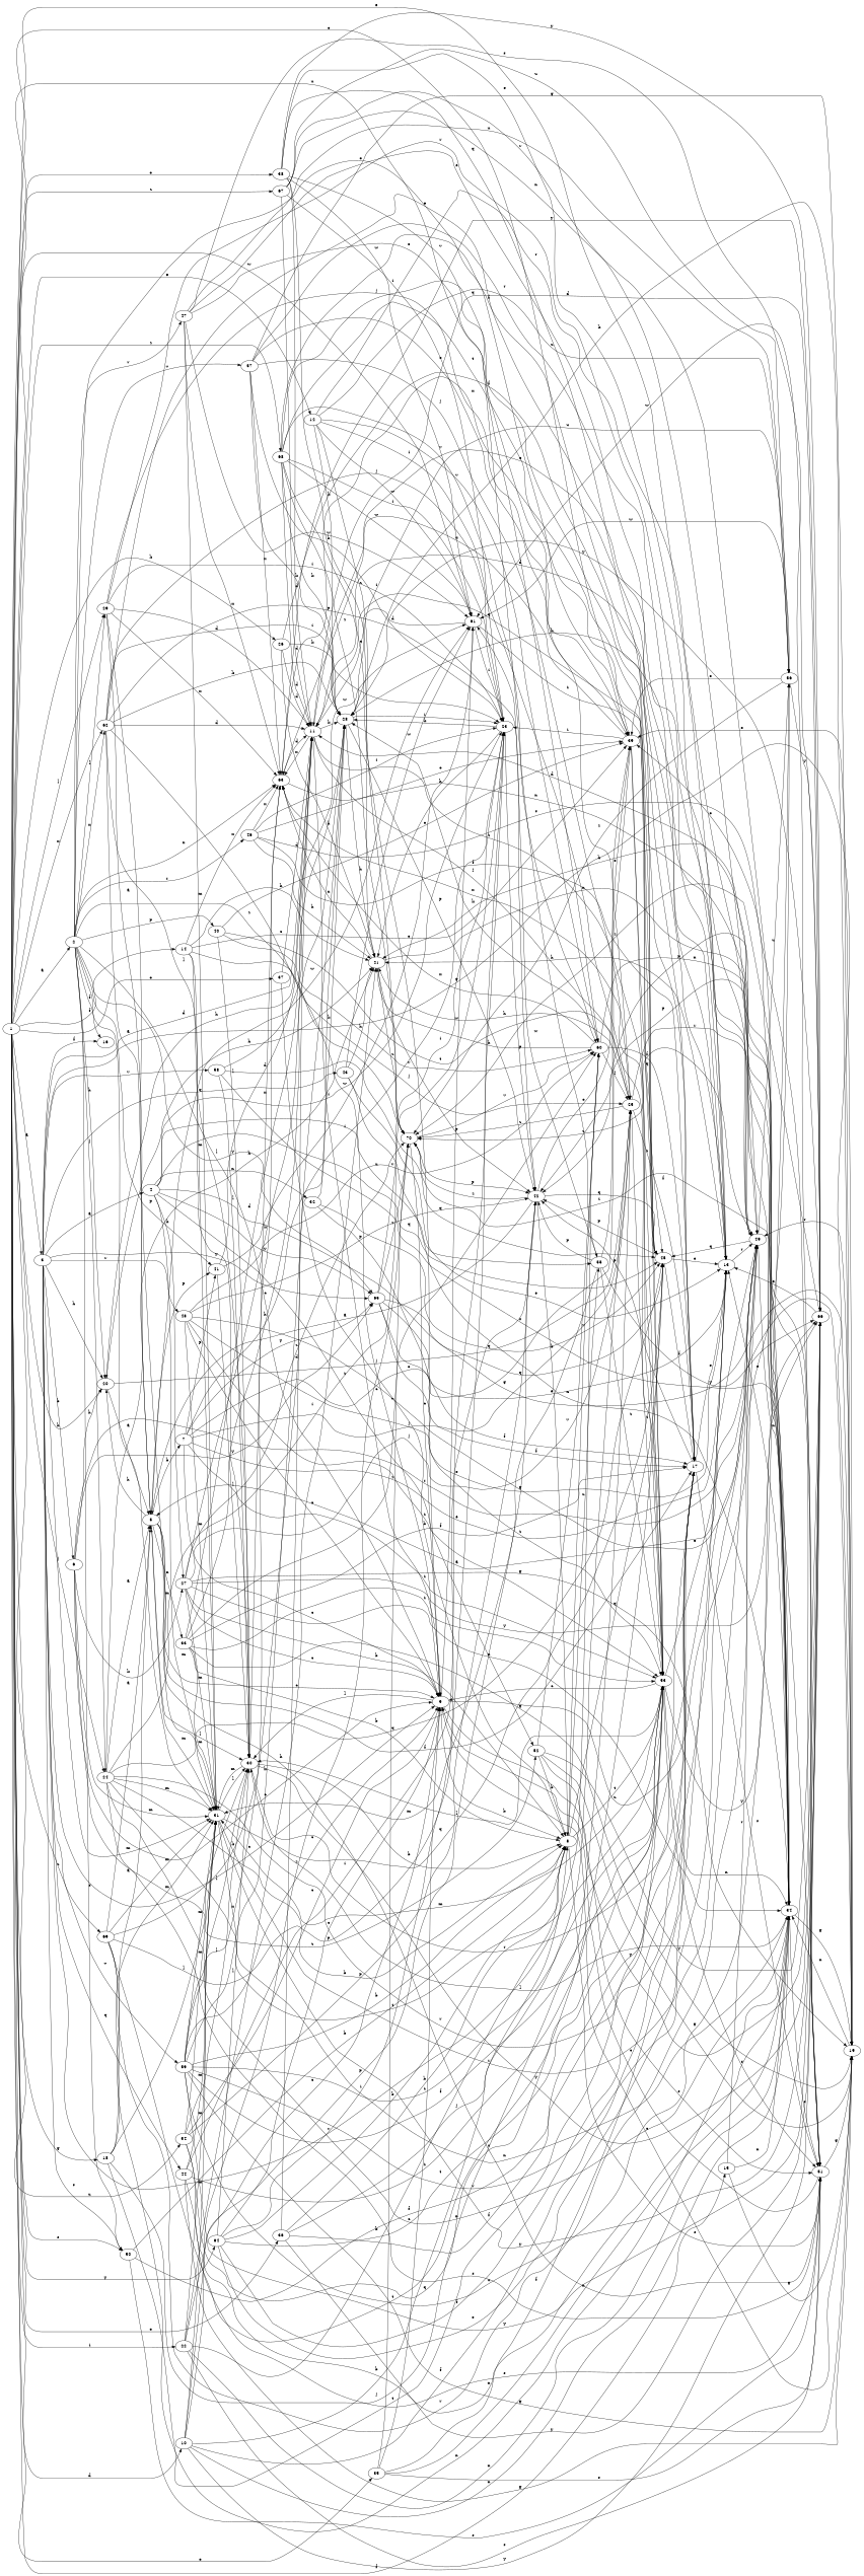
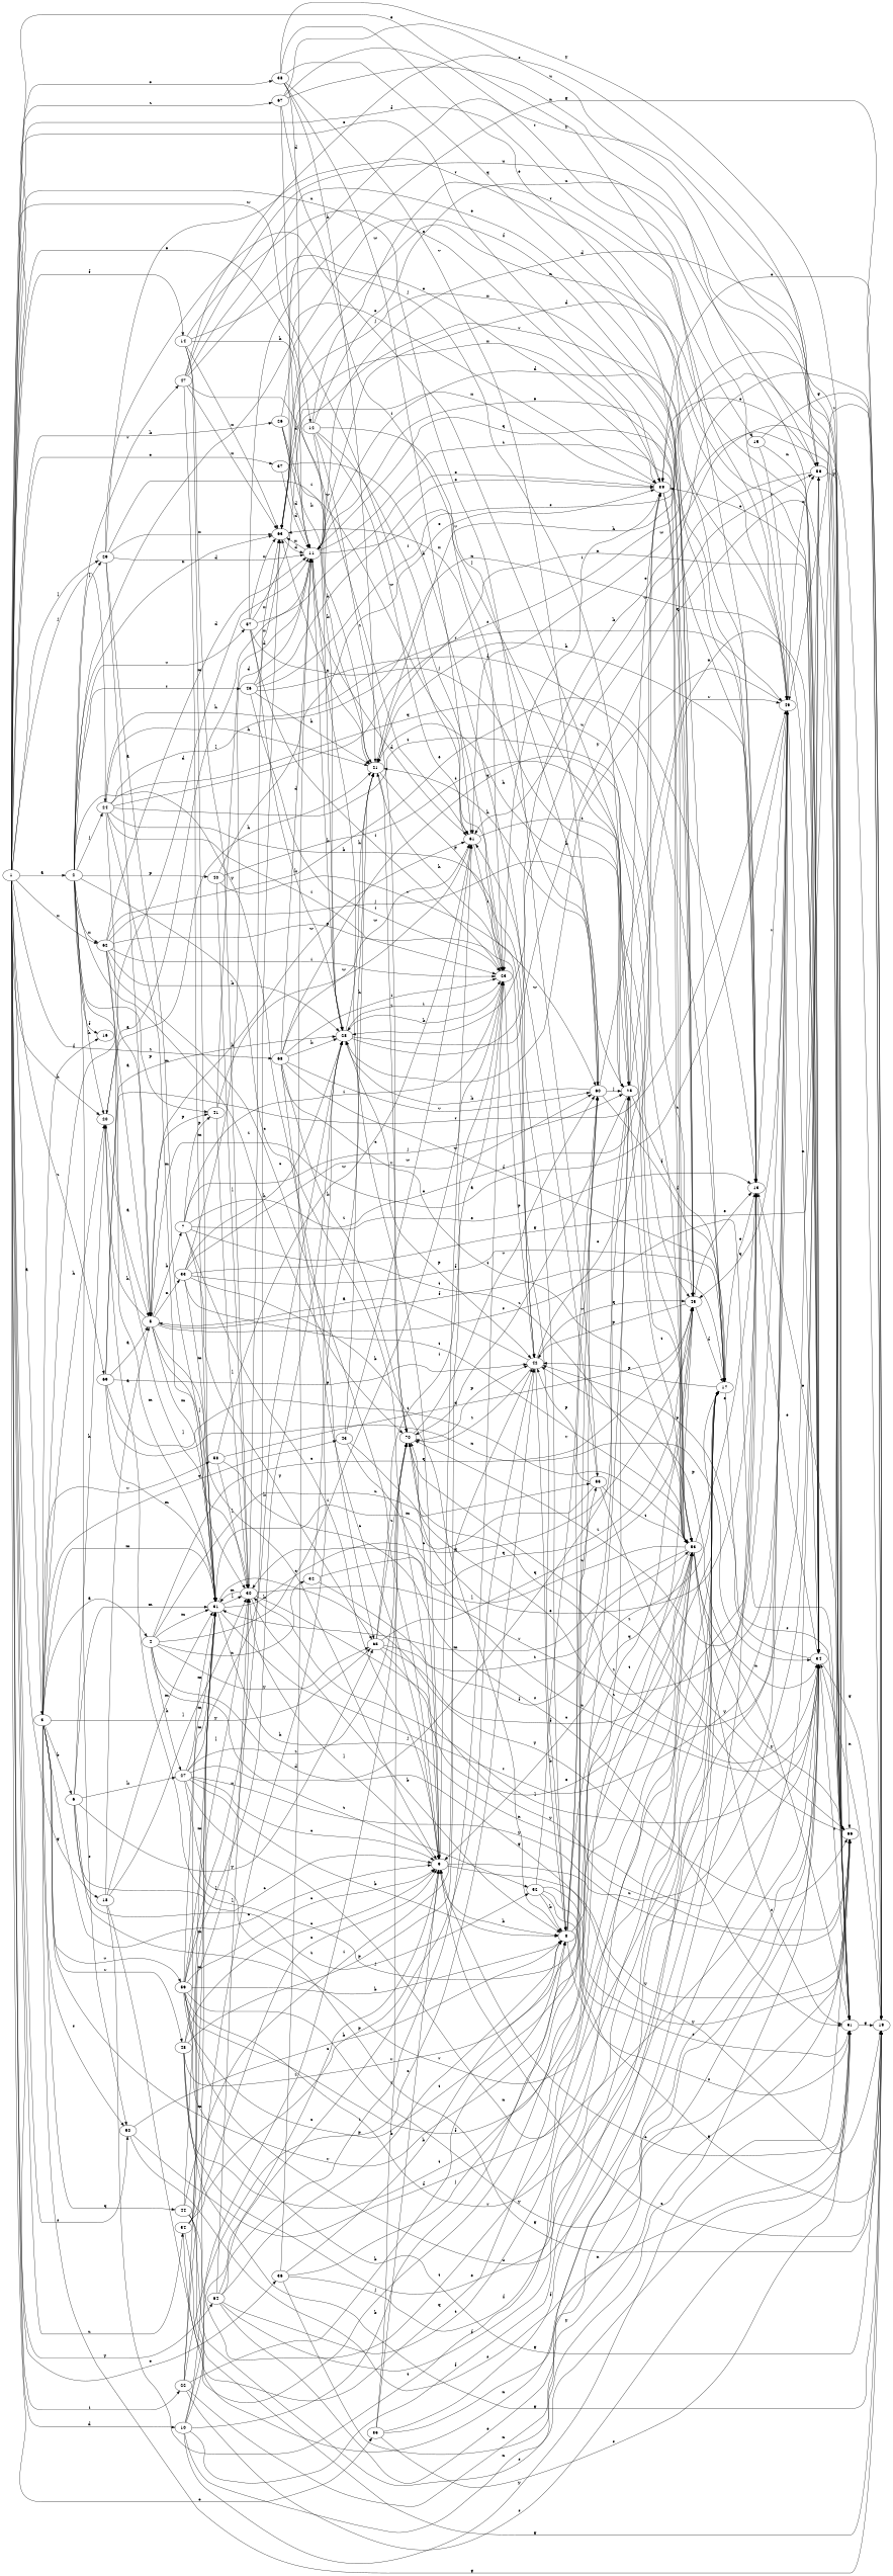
  strict digraph {
    rankdir=LR
    1
    2
    3
    18
    20
    24
    29
    62
    69
    10
    22
    36
    37
    50
    64
    35
    54
    68
    13
    26
    38
    61
    67
    12
    14
    15
    39
    55
    9
    70
    41
    63
    47
    65
    16
    46
    57
    31
    40
    4
    6
    59
    11
    19
    48
    43
    60
    44
    58
    5
    30
    53
    25
    21
    45
    23
    51
    49
    8
    34
    42
    28
    17
    66
    56
    27
    52
    32
    7
    33
    1 -> 2 [label=a]
    1 -> 3 [label=a]
    1 -> 18 [label=g]
    1 -> 20 [label=h]
    1 -> 24 [label=j]
    1 -> 29 [label=l]
    1 -> 62 [label=x]
    1 -> 69 [label=z]
    1 -> 10 [label=d]
    1 -> 22 [label=i]
    1 -> 36 [label=o]
    1 -> 37 [label=o]
    1 -> 50 [label=s]
    1 -> 64 [label=y]
    1 -> 35 [label=o]
    1 -> 54 [label=u]
    1 -> 68 [label=z]
    1 -> 13 [label=e]
    1 -> 26 [label=k]
    1 -> 38 [label=o]
    1 -> 61 [label=w]
    1 -> 67 [label=z]
    1 -> 12 [label=e]
    1 -> 14 [label=f]
    1 -> 15 [label=f]
    1 -> 39 [label=o]
    1 -> 55 [label=u]
    2 -> 20 [label=h]
    2 -> 24 [label=j]
    2 -> 29 [label=l]
    2 -> 62 [label=x]
    2 -> 50 [label=s]
    2 -> 39 [label=o]
    2 -> 9 [label=c]
    2 -> 70 [label=z]
    2 -> 41 [label=p]
    2 -> 63 [label=x]
    2 -> 47 [label=r]
    2 -> 65 [label=y]
    2 -> 16 [label=f]
    2 -> 46 [label=r]
    2 -> 57 [label=v]
    2 -> 31 [label=m]
    2 -> 40 [label=p]
    3 -> 20 [label=h]
    3 -> 50 [label=s]
    3 -> 9 [label=c]
    3 -> 65 [label=y]
    3 -> 16 [label=f]
    3 -> 31 [label=m]
    3 -> 4 [label=a]
    3 -> 6 [label=b]
    3 -> 59 [label=v]
    3 -> 11 [label=d]
    3 -> 19 [label=g]
    3 -> 48 [label=r]
    3 -> 43 [label=q]
    3 -> 60 [label=v]
    3 -> 44 [label=q]
    3 -> 58 [label=v]
    18 -> 31 [label=m]
    18 -> 5 [label=a]
    18 -> 30 [label=l]
    18 -> 53 [label=t]
    18 -> 25 [label=j]
    20 -> 5 [label=a]
    20 -> 25 [label=j]
    20 -> 21 [label=h]
    24 -> 31 [label=m]
    24 -> 5 [label=a]
    24 -> 53 [label=t]
    24 -> 21 [label=h]
    24 -> 45 [label=q]
    24 -> 23 [label=i]
    24 -> 51 [label=s]
    24 -> 49 [label=r]
    24 -> 8 [label=b]
    24 -> 34 [label=n]
    29 -> 63 [label=x]
    29 -> 31 [label=m]
    29 -> 11 [label=d]
    29 -> 5 [label=a]
    29 -> 25 [label=j]
    29 -> 23 [label=i]
    29 -> 49 [label=r]
    62 -> 13 [label=e]
    62 -> 9 [label=c]
    62 -> 11 [label=d]
    62 -> 5 [label=a]
    62 -> 30 [label=l]
    62 -> 25 [label=j]
    62 -> 23 [label=i]
    62 -> 42 [label=p]
    62 -> 28 [label=k]
    69 -> 31 [label=m]
    69 -> 5 [label=a]
    69 -> 53 [label=t]
    69 -> 49 [label=r]
    69 -> 34 [label=n]
    69 -> 42 [label=p]
    69 -> 28 [label=k]
    10 -> 9 [label=c]
    10 -> 70 [label=z]
    10 -> 31 [label=m]
    10 -> 8 [label=b]
    10 -> 34 [label=n]
    10 -> 17 [label=f]
    10 -> 66 [label=y]
    22 -> 31 [label=m]
    22 -> 21 [label=h]
    22 -> 51 [label=s]
    22 -> 8 [label=b]
    22 -> 34 [label=n]
    22 -> 42 [label=p]
    36 -> 11 [label=d]
    36 -> 25 [label=j]
    36 -> 8 [label=b]
    36 -> 17 [label=f]
    36 -> 66 [label=y]
    37 -> 11 [label=d]
    37 -> 8 [label=b]
    50 -> 51 [label=s]
    50 -> 8 [label=b]
    50 -> 17 [label=f]
    64 -> 13 [label=e]
    64 -> 9 [label=c]
    64 -> 30 [label=l]
    64 -> 53 [label=t]
    64 -> 23 [label=i]
    64 -> 8 [label=b]
    64 -> 17 [label=f]
    35 -> 9 [label=c]
    35 -> 70 [label=z]
    35 -> 51 [label=s]
    35 -> 34 [label=n]
    35 -> 17 [label=f]
    54 -> 9 [label=c]
    54 -> 31 [label=m]
    54 -> 30 [label=l]
    54 -> 45 [label=q]
    54 -> 34 [label=n]
    54 -> 42 [label=p]
    68 -> 61 [label=w]
    68 -> 9 [label=c]
    68 -> 70 [label=z]
    68 -> 11 [label=d]
    68 -> 60 [label=v]
    68 -> 53 [label=t]
    68 -> 45 [label=q]
    68 -> 23 [label=i]
    68 -> 28 [label=k]
    68 -> 17 [label=f]
    13 -> 11 [label=d]
    13 -> 21 [label=h]
    13 -> 49 [label=r]
    26 -> 11 [label=d]
    26 -> 21 [label=h]
    26 -> 28 [label=k]
    26 -> 17 [label=f]
    38 -> 13 [label=e]
    38 -> 61 [label=w]
    38 -> 11 [label=d]
    38 -> 60 [label=v]
    38 -> 21 [label=h]
    38 -> 45 [label=q]
    38 -> 66 [label=y]
    61 -> 11 [label=d]
    61 -> 53 [label=t]
    61 -> 23 [label=i]
    67 -> 11 [label=d]
    67 -> 23 [label=i]
    67 -> 49 [label=r]
    67 -> 34 [label=n]
    67 -> 56 [label=u]
    12 -> 61 [label=w]
    12 -> 70 [label=z]
    12 -> 60 [label=v]
    12 -> 23 [label=i]
    12 -> 49 [label=r]
    12 -> 28 [label=k]
    12 -> 56 [label=u]
    14 -> 39 [label=o]
    14 -> 63 [label=x]
    14 -> 31 [label=m]
    14 -> 30 [label=l]
    14 -> 25 [label=j]
    14 -> 21 [label=h]
    15 -> 19 [label=g]
    15 -> 49 [label=r]
    15 -> 34 [label=n]
    39 -> 63 [label=x]
    39 -> 53 [label=t]
    39 -> 45 [label=q]
    39 -> 23 [label=i]
    55 -> 61 [label=w]
-   55 -> 39 [label=o]
+   25 -> 39 [label=o]
    55 -> 31 [label=m]
    55 -> 53 [label=t]
    55 -> 42 [label=p]
    55 -> 66 [label=y]
    9 -> 61 [label=w]
    9 -> 30 [label=l]
    9 -> 8 [label=b]
    9 -> 66 [label=y]
    9 -> 56 [label=u]
    70 -> 9 [label=c]
    70 -> 60 [label=v]
    70 -> 42 [label=p]
    41 -> 61 [label=w]
    41 -> 11 [label=d]
    41 -> 30 [label=l]
    63 -> 11 [label=d]
    63 -> 34 [label=n]
    63 -> 66 [label=y]
    47 -> 13 [label=e]
    47 -> 61 [label=w]
    47 -> 39 [label=o]
    47 -> 63 [label=x]
    47 -> 31 [label=m]
    47 -> 51 [label=s]
    47 -> 56 [label=u]
    65 -> 13 [label=e]
    65 -> 70 [label=z]
    65 -> 53 [label=t]
    65 -> 45 [label=q]
    65 -> 23 [label=i]
    65 -> 17 [label=f]
    46 -> 39 [label=o]
    46 -> 63 [label=x]
    46 -> 21 [label=h]
    46 -> 23 [label=i]
    46 -> 51 [label=s]
    46 -> 17 [label=f]
    57 -> 39 [label=o]
    57 -> 63 [label=x]
    57 -> 19 [label=g]
    57 -> 25 [label=j]
    57 -> 23 [label=i]
    57 -> 49 [label=r]
    57 -> 28 [label=k]
    31 -> 30 [label=l]
    31 -> 45 [label=q]
    31 -> 49 [label=r]
    31 -> 34 [label=n]
    31 -> 66 [label=y]
    40 -> 39 [label=o]
    40 -> 60 [label=v]
    40 -> 30 [label=l]
    40 -> 53 [label=t]
    4 -> 55 [label=u]
    4 -> 65 [label=y]
    4 -> 31 [label=m]
    4 -> 19 [label=g]
    4 -> 45 [label=q]
    4 -> 23 [label=i]
    4 -> 27 [label=k]
    4 -> 52 [label=t]
    4 -> 32 [label=n]
    6 -> 20 [label=h]
    6 -> 9 [label=c]
    6 -> 65 [label=y]
    6 -> 31 [label=m]
    6 -> 49 [label=r]
    6 -> 27 [label=k]
    6 -> 52 [label=t]
    59 -> 9 [label=c]
    59 -> 63 [label=x]
    59 -> 31 [label=m]
    59 -> 19 [label=g]
    59 -> 30 [label=l]
    59 -> 53 [label=t]
    59 -> 49 [label=r]
    59 -> 8 [label=b]
    59 -> 28 [label=k]
    59 -> 17 [label=f]
    59 -> 66 [label=y]
    59 -> 56 [label=u]
    11 -> 20 [label=h]
    11 -> 13 [label=e]
    11 -> 9 [label=c]
    11 -> 63 [label=x]
    11 -> 53 [label=t]
    11 -> 25 [label=j]
    11 -> 45 [label=q]
    11 -> 28 [label=k]
    19 -> 39 [label=o]
    19 -> 9 [label=c]
    19 -> 49 [label=r]
    19 -> 34 [label=n]
    19 -> 28 [label=k]
    48 -> 13 [label=e]
    48 -> 9 [label=c]
    48 -> 31 [label=m]
    48 -> 19 [label=g]
    48 -> 60 [label=v]
    48 -> 53 [label=t]
    48 -> 42 [label=p]
    43 -> 13 [label=e]
    43 -> 61 [label=w]
    43 -> 21 [label=h]
    43 -> 34 [label=n]
    60 -> 63 [label=x]
    60 -> 25 [label=j]
    60 -> 21 [label=h]
    60 -> 34 [label=n]
    60 -> 28 [label=k]
    60 -> 17 [label=f]
    44 -> 31 [label=m]
    44 -> 19 [label=g]
    44 -> 53 [label=t]
    44 -> 23 [label=i]
    44 -> 51 [label=s]
    58 -> 61 [label=w]
    58 -> 30 [label=l]
    58 -> 45 [label=q]
    58 -> 51 [label=s]
    5 -> 20 [label=h]
    5 -> 61 [label=w]
    5 -> 9 [label=c]
    5 -> 41 [label=p]
    5 -> 31 [label=m]
    5 -> 30 [label=l]
    5 -> 51 [label=s]
    5 -> 17 [label=f]
    5 -> 7 [label=b]
    5 -> 33 [label=n]
    30 -> 63 [label=x]
    30 -> 31 [label=m]
    30 -> 49 [label=r]
    30 -> 8 [label=b]
    30 -> 66 [label=y]
    53 -> 13 [label=e]
    53 -> 9 [label=c]
    53 -> 63 [label=x]
    53 -> 31 [label=m]
    53 -> 30 [label=l]
    53 -> 51 [label=s]
    53 -> 34 [label=n]
    53 -> 66 [label=y]
    25 -> 70 [label=z]
    25 -> 53 [label=t]
    25 -> 21 [label=h]
    25 -> 49 [label=r]
    25 -> 17 [label=f]
    21 -> 70 [label=z]
    21 -> 63 [label=x]
    21 -> 34 [label=n]
    21 -> 42 [label=p]
    45 -> 13 [label=e]
    45 -> 63 [label=x]
    45 -> 42 [label=p]
    45 -> 17 [label=f]
    23 -> 21 [label=h]
    23 -> 42 [label=p]
    23 -> 28 [label=k]
    51 -> 9 [label=c]
    51 -> 19 [label=g]
    51 -> 21 [label=h]
    51 -> 42 [label=p]
    49 -> 70 [label=z]
    49 -> 5 [label=a]
    49 -> 45 [label=q]
    49 -> 34 [label=n]
    49 -> 28 [label=k]
    49 -> 56 [label=u]
    8 -> 55 [label=u]
    8 -> 60 [label=v]
    8 -> 53 [label=t]
    8 -> 45 [label=q]
    8 -> 51 [label=s]
    34 -> 13 [label=e]
    34 -> 39 [label=o]
    34 -> 70 [label=z]
    34 -> 11 [label=d]
    34 -> 19 [label=g]
    34 -> 30 [label=l]
    34 -> 51 [label=s]
    34 -> 42 [label=p]
    42 -> 39 [label=o]
    42 -> 70 [label=z]
    42 -> 5 [label=a]
    42 -> 45 [label=q]
    42 -> 8 [label=b]
    28 -> 21 [label=h]
    28 -> 23 [label=i]
    28 -> 42 [label=p]
    28 -> 66 [label=y]
    28 -> 56 [label=u]
    17 -> 13 [label=e]
    17 -> 51 [label=s]
    17 -> 42 [label=p]
    66 -> 13 [label=e]
    66 -> 61 [label=w]
    66 -> 70 [label=z]
    66 -> 11 [label=d]
    56 -> 61 [label=w]
    56 -> 39 [label=o]
    56 -> 70 [label=z]
    56 -> 66 [label=y]
    27 -> 9 [label=c]
    27 -> 70 [label=z]
    27 -> 31 [label=m]
    27 -> 19 [label=g]
    27 -> 25 [label=j]
    27 -> 8 [label=b]
    27 -> 34 [label=n]
    27 -> 28 [label=k]
    27 -> 66 [label=y]
    52 -> 19 [label=g]
    52 -> 60 [label=v]
    52 -> 51 [label=s]
    52 -> 8 [label=b]
    52 -> 66 [label=y]
    32 -> 45 [label=q]
    32 -> 28 [label=k]
    32 -> 17 [label=f]
    7 -> 13 [label=e]
    7 -> 39 [label=o]
    7 -> 9 [label=c]
    7 -> 41 [label=p]
    7 -> 65 [label=y]
    7 -> 53 [label=t]
    7 -> 25 [label=j]
    7 -> 23 [label=i]
    33 -> 31 [label=m]
    33 -> 11 [label=d]
    33 -> 19 [label=g]
    33 -> 60 [label=v]
    33 -> 53 [label=t]
    33 -> 8 [label=b]
    33 -> 28 [label=h]
    33 -> 17 [label=f]
  }
